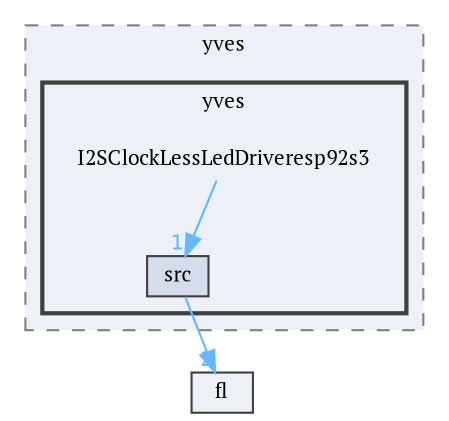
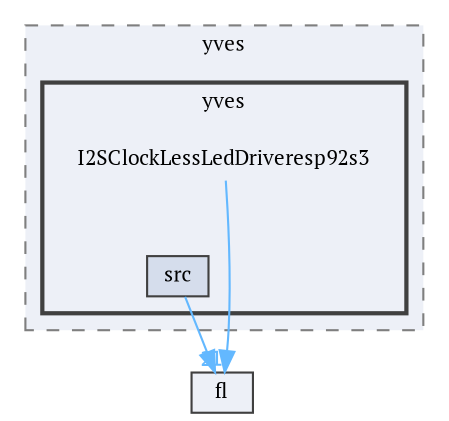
  digraph {
    compound=true
    fontname="PT Serif"
    node [fontname="PT Serif" fontsize=10 shape=box color=grey25 style=filled]
    edge [color=steelblue1 fontcolor=steelblue1 fontname="PT Serif" fontsize=10 labeldistance=1.5 labelfontname=Helvetica labelfontsize=10]
    n1 [height=0.2 label=I2SClockLessLedDriveresp92s3 shape=plaintext width=0.4 color="" style=""]
    n2 [fillcolor="#d5ddec" height=0.2 label=src width=0.4]
    n3 [fillcolor="#edf0f7" height=0.2 label=fl width=0.4]
    subgraph cluster_1 {
      bgcolor="#edf0f7"
      fontsize=10
      label=yves
      pencolor=grey50
      style="filled,dashed"
      subgraph cluster_2 {
        bgcolor="#edf0f7"
        fontsize=10
        label=yves
        pencolor=grey25
        style="filled,bold"
        n1
        n2
      }
    }
-   n1 -> n2 [headlabel=1]
+   n1 -> n3 [headlabel=1]
    n2 -> n3 [headlabel=2]
  }
